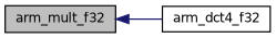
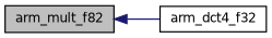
  digraph {
    rankdir=LR
    node [color=black fontname=Helvetica fontsize=10 shape=record style=filled]
-   n1 [fillcolor=grey75 fontcolor=black height=0.2 label=arm_mult_f32 width=0.4]
+   n1 [fillcolor=grey75 fontcolor=black height=0.2 label=arm_mult_f82 width=0.4]
    n2 [fillcolor=white height=0.2 label=arm_dct4_f32 width=0.4]
    n1 -> n2 [color=midnightblue dir=back fontname=Helvetica fontsize=10 labelfontname=Helvetica labelfontsize=10 style=solid]
  }
